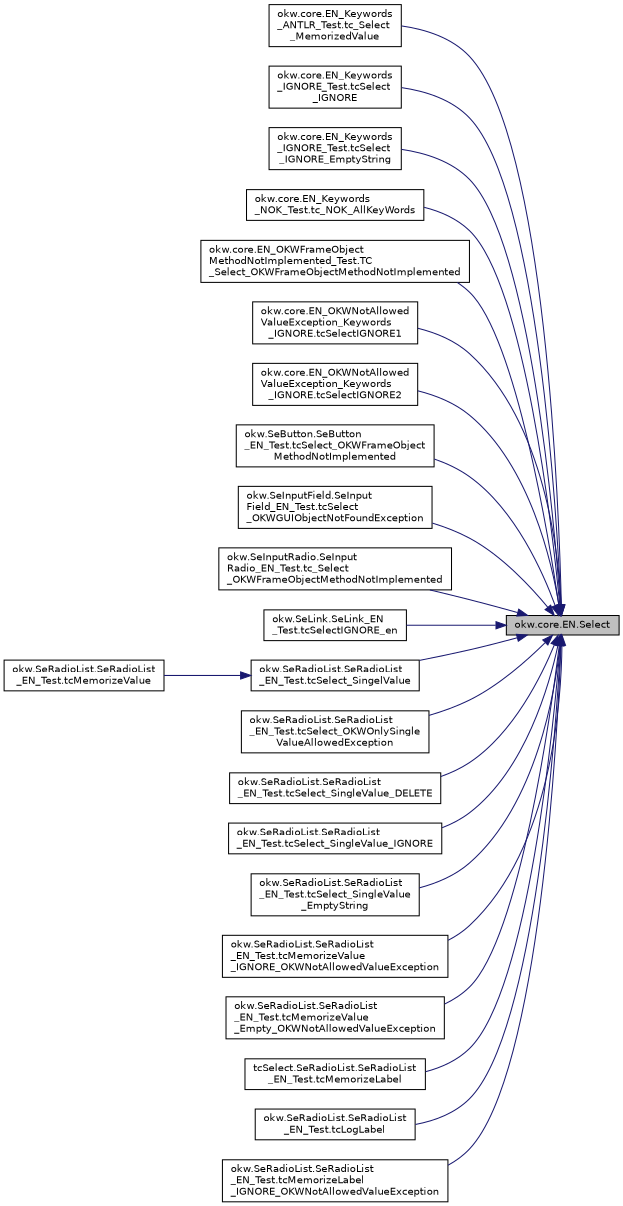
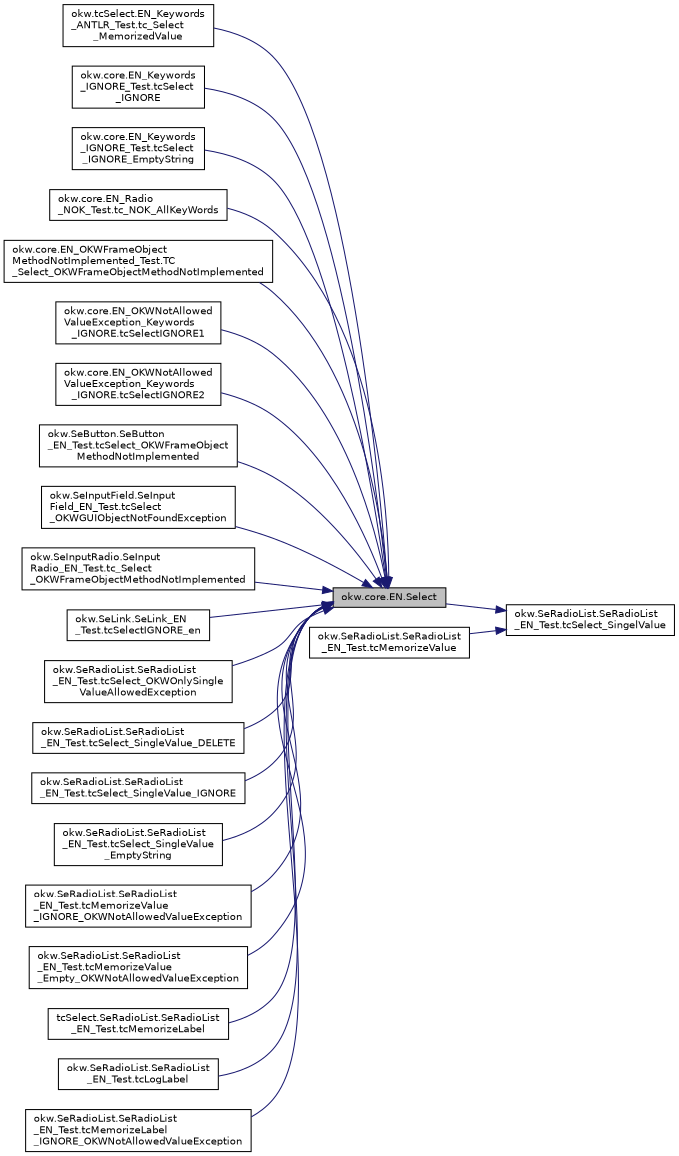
  digraph {
    rankdir=RL
    node [color=black fillcolor=white fontname=Helvetica fontsize=10 shape=record style=filled]
    edge [color=midnightblue dir=back fontname=Helvetica fontsize=10 labelfontname=Helvetica labelfontsize=10 style=solid]
    n1 [fillcolor=grey75 fontcolor=black height=0.2 label="okw.core.EN.Select" width=0.4]
-   n2 [height=0.2 label="okw.core.EN_Keywords\l_ANTLR_Test.tc_Select\l_MemorizedValue" width=0.4]
+   n2 [height=0.2 label="okw.tcSelect.EN_Keywords\l_ANTLR_Test.tc_Select\l_MemorizedValue" width=0.4]
    n3 [height=0.2 label="okw.core.EN_Keywords\l_IGNORE_Test.tcSelect\l_IGNORE" width=0.4]
    n4 [height=0.2 label="okw.core.EN_Keywords\l_IGNORE_Test.tcSelect\l_IGNORE_EmptyString" width=0.4]
-   n5 [height=0.2 label="okw.core.EN_Keywords\l_NOK_Test.tc_NOK_AllKeyWords" width=0.4]
+   n5 [height=0.2 label="okw.core.EN_Radio\l_NOK_Test.tc_NOK_AllKeyWords" width=0.4]
    n6 [height=0.2 label="okw.core.EN_OKWFrameObject\lMethodNotImplemented_Test.TC\l_Select_OKWFrameObjectMethodNotImplemented" width=0.4]
    n7 [height=0.2 label="okw.core.EN_OKWNotAllowed\lValueException_Keywords\l_IGNORE.tcSelectIGNORE1" width=0.4]
    n8 [height=0.2 label="okw.core.EN_OKWNotAllowed\lValueException_Keywords\l_IGNORE.tcSelectIGNORE2" width=0.4]
    n9 [height=0.2 label="okw.SeButton.SeButton\l_EN_Test.tcSelect_OKWFrameObject\lMethodNotImplemented" width=0.4]
    n10 [height=0.2 label="okw.SeInputField.SeInput\lField_EN_Test.tcSelect\l_OKWGUIObjectNotFoundException" width=0.4]
    n11 [height=0.2 label="okw.SeInputRadio.SeInput\lRadio_EN_Test.tc_Select\l_OKWFrameObjectMethodNotImplemented" width=0.4]
    n12 [height=0.2 label="okw.SeLink.SeLink_EN\l_Test.tcSelectIGNORE_en" width=0.4]
    n13 [height=0.2 label="okw.SeRadioList.SeRadioList\l_EN_Test.tcSelect_SingelValue" width=0.4]
    n14 [height=0.2 label="okw.SeRadioList.SeRadioList\l_EN_Test.tcSelect_OKWOnlySingle\lValueAllowedException" width=0.4]
    n15 [height=0.2 label="okw.SeRadioList.SeRadioList\l_EN_Test.tcSelect_SingleValue_DELETE" width=0.4]
    n16 [height=0.2 label="okw.SeRadioList.SeRadioList\l_EN_Test.tcSelect_SingleValue_IGNORE" width=0.4]
    n17 [height=0.2 label="okw.SeRadioList.SeRadioList\l_EN_Test.tcSelect_SingleValue\l_EmptyString" width=0.4]
    n18 [height=0.2 label="okw.SeRadioList.SeRadioList\l_EN_Test.tcMemorizeValue\l_IGNORE_OKWNotAllowedValueException" width=0.4]
    n19 [height=0.2 label="okw.SeRadioList.SeRadioList\l_EN_Test.tcMemorizeValue\l_Empty_OKWNotAllowedValueException" width=0.4]
    n20 [height=0.2 label="tcSelect.SeRadioList.SeRadioList\l_EN_Test.tcMemorizeLabel" width=0.4]
    n21 [height=0.2 label="okw.SeRadioList.SeRadioList\l_EN_Test.tcLogLabel" width=0.4]
    n22 [height=0.2 label="okw.SeRadioList.SeRadioList\l_EN_Test.tcMemorizeLabel\l_IGNORE_OKWNotAllowedValueException" width=0.4]
    n23 [height=0.2 label="okw.SeRadioList.SeRadioList\l_EN_Test.tcMemorizeValue" width=0.4]
    n1 -> n2
    n1 -> n3
    n1 -> n4
    n1 -> n5
    n1 -> n6
    n1 -> n7
    n1 -> n8
    n1 -> n9
    n1 -> n10
    n1 -> n11
    n1 -> n12
-   n1 -> n13
+   n13 -> n1
    n1 -> n14
    n1 -> n15
    n1 -> n16
    n1 -> n17
    n1 -> n18
    n1 -> n19
    n1 -> n20
    n1 -> n21
    n1 -> n22
    n13 -> n23
  }
